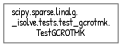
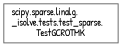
  digraph {
    rankdir=LR
    fontname="Patrick Hand"
-   n1 [color=grey40 fillcolor=white fontname="Patrick Hand" fontsize=10 height=0.2 label="scipy.sparse.linalg.\l_isolve.tests.test_gcrotmk.\lTestGCROTMK" shape=box style=filled width=0.4]
+   n1 [color=grey40 fillcolor=white fontname="Patrick Hand" fontsize=10 height=0.2 label="scipy.sparse.linalg.\l_isolve.tests.test_sparse.\lTestGCROTMK" shape=box style=filled width=0.4]
  }
